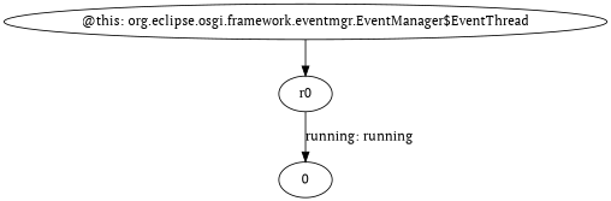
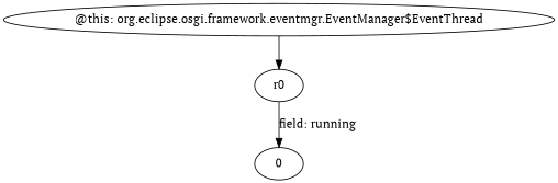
  digraph {
    fontname="PT Serif"
    node [fontname="PT Serif"]
    edge [fontname="PT Serif"]
    n1 [label=r0]
    n2 [label=0]
    n3 [label="@this: org.eclipse.osgi.framework.eventmgr.EventManager$EventThread"]
-   n1 -> n2 [label="running: running"]
+   n1 -> n2 [label="field: running"]
    n3 -> n1
  }
